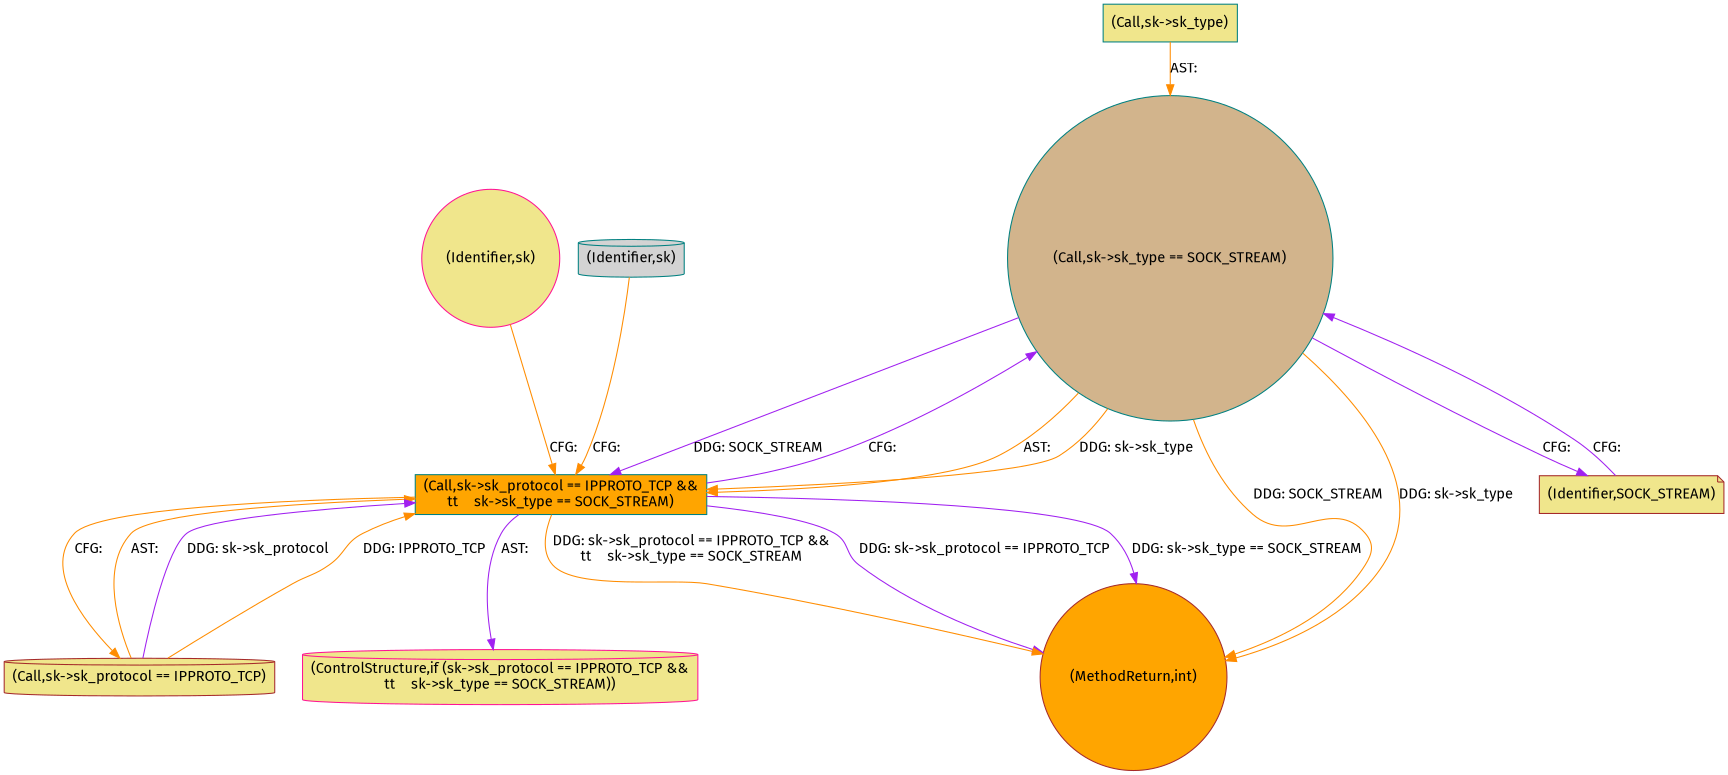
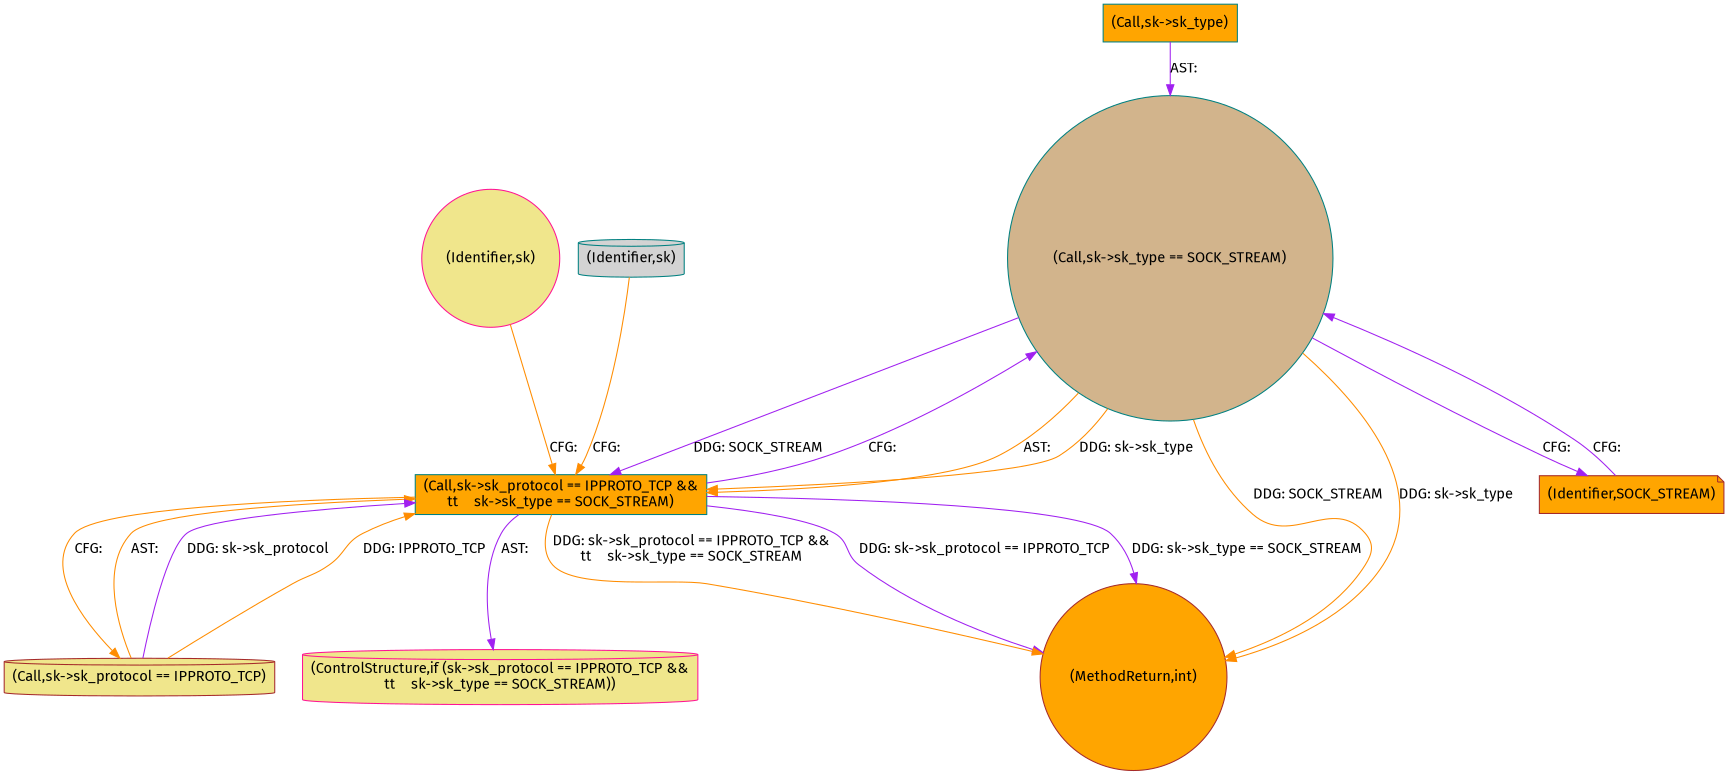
  digraph {
    fontname="Fira Sans"
    node [color=teal fillcolor=khaki fontname="Fira Sans" shape=circle style=filled]
    edge [color=darkorange fontname="Fira Sans"]
    n1 [fillcolor=tan label="(Call,sk->sk_type == SOCK_STREAM)"]
    n2 [fillcolor=orange label="(Call,sk->sk_protocol == IPPROTO_TCP &&\n\t\t    sk->sk_type == SOCK_STREAM)" shape=box]
    n3 [color=brown fillcolor=orange label="(MethodReturn,int)"]
-   n4 [color=brown label="(Identifier,SOCK_STREAM)" shape=note]
+   n4 [color=brown fillcolor=orange label="(Identifier,SOCK_STREAM)" shape=note]
    n5 [color=brown label="(Call,sk->sk_protocol == IPPROTO_TCP)" shape=cylinder]
    n6 [color=deeppink label="(ControlStructure,if (sk->sk_protocol == IPPROTO_TCP &&\n\t\t    sk->sk_type == SOCK_STREAM))" shape=cylinder]
    n7 [color=deeppink label="(Identifier,sk)"]
-   n8 [label="(Call,sk->sk_type)" shape=box]
+   n8 [fillcolor=orange label="(Call,sk->sk_type)" shape=box]
    n9 [fillcolor=lightgrey label="(Identifier,sk)" shape=cylinder]
    n1 -> n2 [label="AST: "]
    n1 -> n2 [label="DDG: sk->sk_type"]
    n1 -> n2 [color=purple label="DDG: SOCK_STREAM"]
    n1 -> n3 [label="DDG: SOCK_STREAM"]
    n1 -> n3 [label="DDG: sk->sk_type"]
    n1 -> n4 [color=purple label="CFG: "]
    n2 -> n1 [color=purple label="CFG: "]
    n2 -> n3 [color=purple label="DDG: sk->sk_protocol == IPPROTO_TCP"]
    n2 -> n3 [color=purple label="DDG: sk->sk_type == SOCK_STREAM"]
    n2 -> n3 [label="DDG: sk->sk_protocol == IPPROTO_TCP &&\n\t\t    sk->sk_type == SOCK_STREAM"]
    n2 -> n5 [label="CFG: "]
    n2 -> n6 [color=purple label="AST: "]
    n4 -> n1 [color=purple label="CFG: "]
    n5 -> n2 [label="AST: "]
    n5 -> n2 [color=purple label="DDG: sk->sk_protocol"]
    n5 -> n2 [label="DDG: IPPROTO_TCP"]
    n7 -> n2 [label="CFG: "]
-   n8 -> n1 [label="AST: "]
+   n8 -> n1 [color=purple label="AST: "]
    n9 -> n2 [label="CFG: "]
  }
